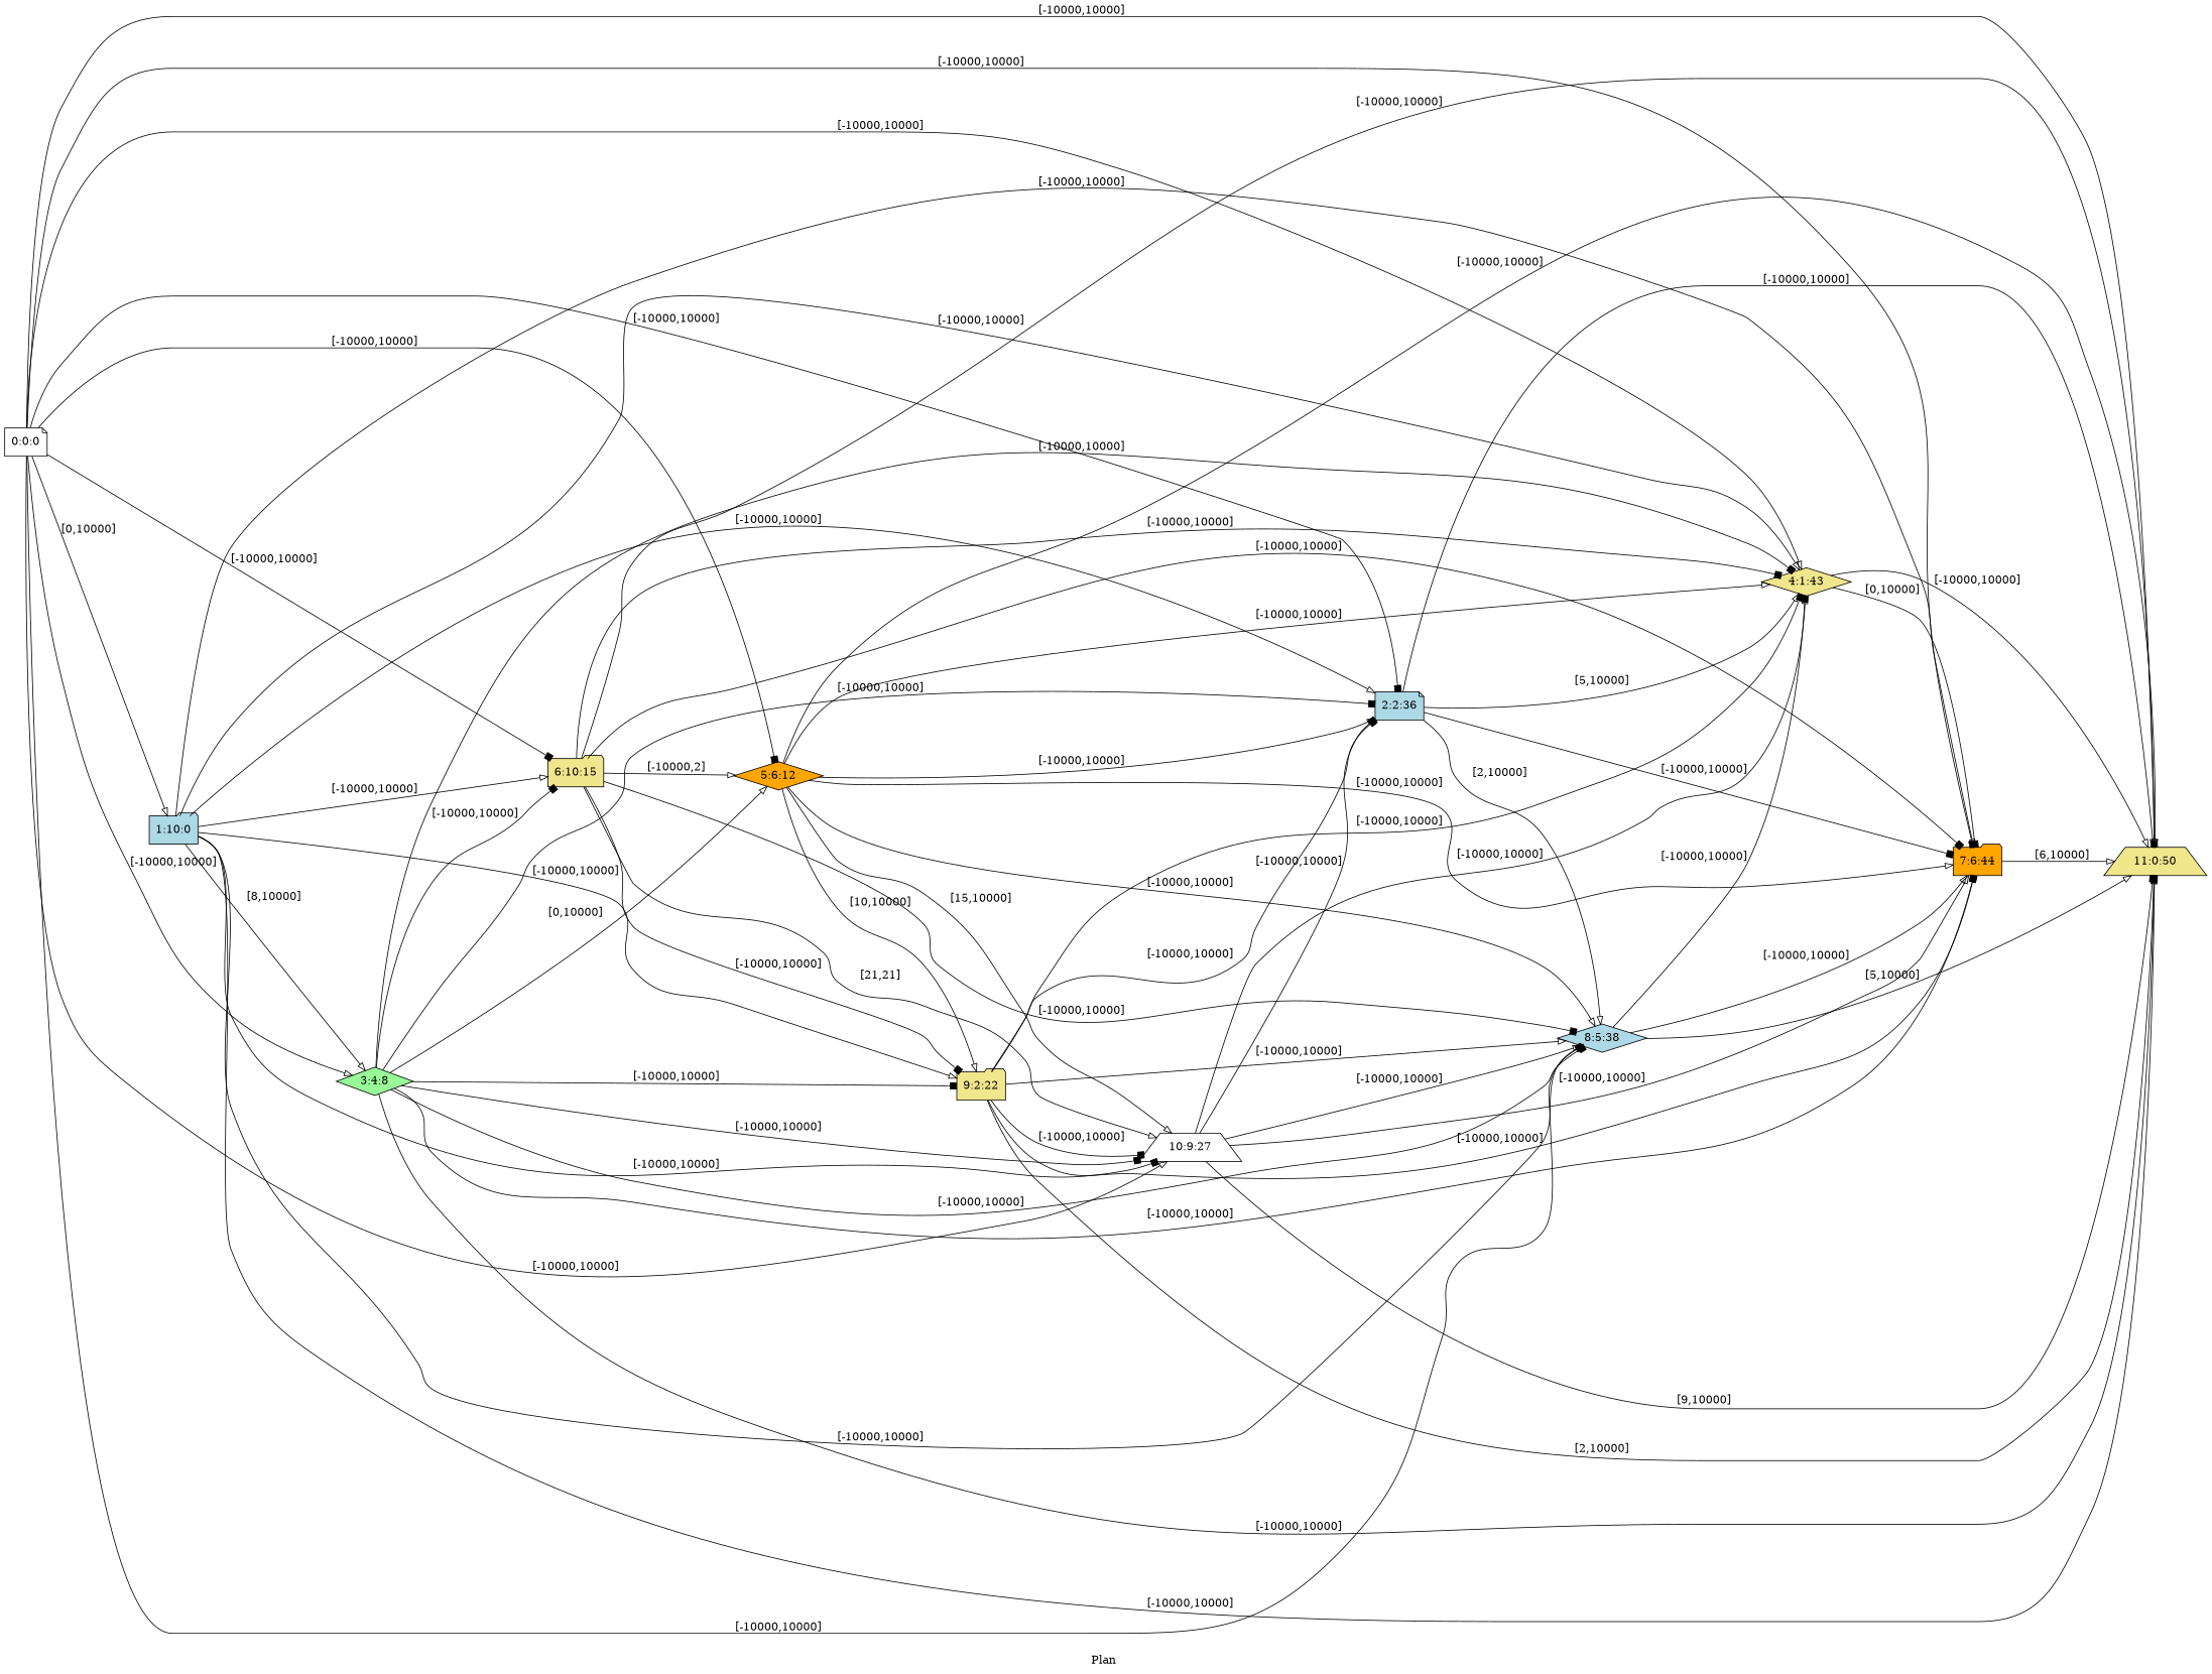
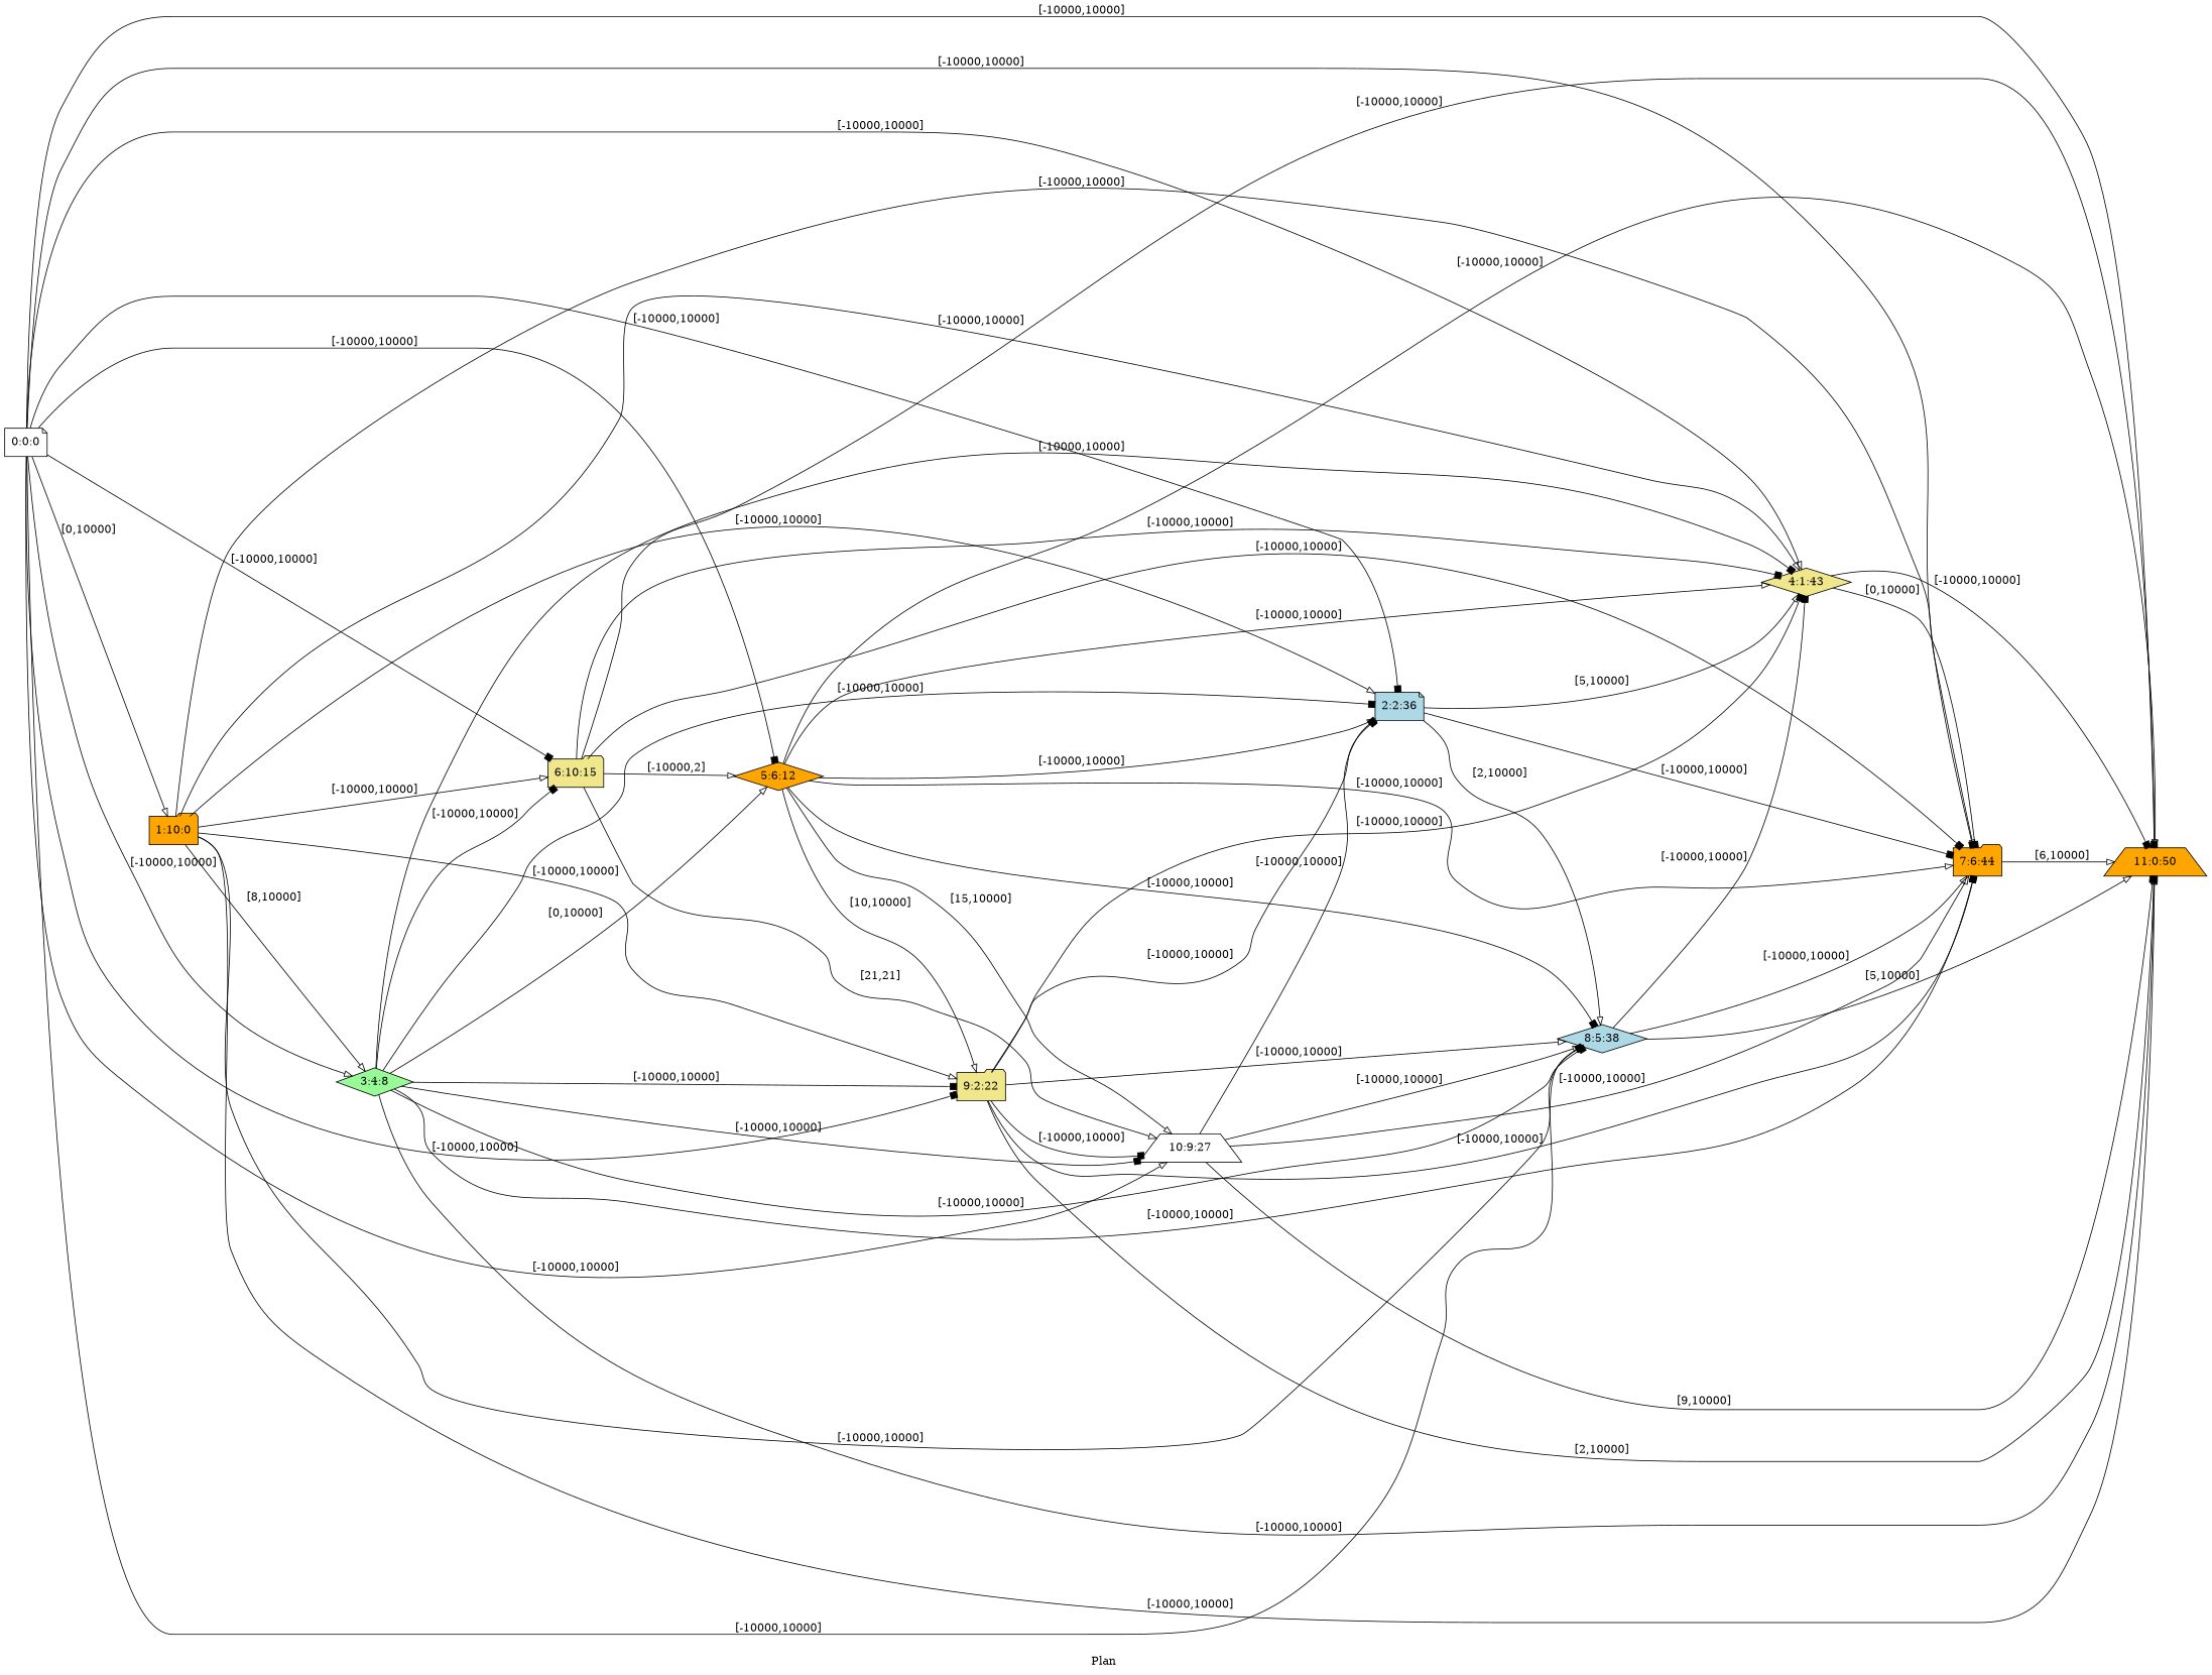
  digraph {
    fldt=0.631643
    label="Plan "
    nodesep=.45
    rankdir=LR
    node [fillcolor=khaki shape=folder style=filled]
    edge [arrowhead=onormal]
    "0:0:0" [fillcolor=white shape=note]
-   "1:10:0" [fillcolor=lightblue]
+   "1:10:0" [fillcolor=orange]
    "2:2:36" [fillcolor=lightblue shape=note]
    "3:4:8" [fillcolor=palegreen shape=diamond]
    "4:1:43" [shape=diamond]
    "5:6:12" [fillcolor=orange shape=diamond]
    "6:10:15"
    "7:6:44" [fillcolor=orange]
    "8:5:38" [fillcolor=lightblue shape=diamond]
    "9:2:22"
    "10:9:27" [fillcolor=white shape=trapezium]
-   "11:0:50" [shape=trapezium]
+   "11:0:50" [fillcolor=orange shape=trapezium]
    "0:0:0" -> "1:10:0" [label="[0,10000]"]
    "0:0:0" -> "2:2:36" [arrowhead=box label="[-10000,10000]"]
    "0:0:0" -> "3:4:8" [label="[-10000,10000]"]
    "0:0:0" -> "4:1:43" [label="[-10000,10000]"]
    "0:0:0" -> "5:6:12" [arrowhead=box label="[-10000,10000]"]
    "0:0:0" -> "6:10:15" [arrowhead=box label="[-10000,10000]"]
    "0:0:0" -> "7:6:44" [arrowhead=box label="[-10000,10000]"]
    "0:0:0" -> "8:5:38" [arrowhead=box label="[-10000,10000]"]
-   "6:10:15" -> "9:2:22" [arrowhead=box label="[-10000,10000]"]
+   "0:0:0" -> "9:2:22" [arrowhead=box label="[-10000,10000]"]
    "0:0:0" -> "10:9:27" [label="[-10000,10000]"]
    "0:0:0" -> "11:0:50" [arrowhead=box label="[-10000,10000]"]
    "1:10:0" -> "2:2:36" [label="[-10000,10000]"]
    "1:10:0" -> "3:4:8" [label="[8,10000]"]
    "1:10:0" -> "4:1:43" [label="[-10000,10000]"]
    "1:10:0" -> "6:10:15" [label="[-10000,10000]"]
    "1:10:0" -> "7:6:44" [label="[-10000,10000]"]
    "1:10:0" -> "8:5:38" [arrowhead=box label="[-10000,10000]"]
    "1:10:0" -> "9:2:22" [label="[-10000,10000]"]
-   "1:10:0" -> "10:9:27" [arrowhead=box label="[-10000,10000]"]
    "1:10:0" -> "11:0:50" [label="[-10000,10000]"]
    "2:2:36" -> "4:1:43" [label="[5,10000]"]
    "2:2:36" -> "7:6:44" [arrowhead=box label="[-10000,10000]"]
    "2:2:36" -> "8:5:38" [label="[2,10000]"]
-   "2:2:36" -> "11:0:50" [label="[-10000,10000]"]
    "3:4:8" -> "2:2:36" [arrowhead=box label="[-10000,10000]"]
    "3:4:8" -> "4:1:43" [arrowhead=box label="[-10000,10000]"]
    "3:4:8" -> "5:6:12" [label="[0,10000]"]
    "3:4:8" -> "6:10:15" [arrowhead=box label="[-10000,10000]"]
    "3:4:8" -> "7:6:44" [arrowhead=box label="[-10000,10000]"]
    "3:4:8" -> "8:5:38" [arrowhead=box label="[-10000,10000]"]
    "3:4:8" -> "9:2:22" [arrowhead=box label="[-10000,10000]"]
    "3:4:8" -> "10:9:27" [arrowhead=box label="[-10000,10000]"]
    "3:4:8" -> "11:0:50" [arrowhead=box label="[-10000,10000]"]
    "4:1:43" -> "7:6:44" [arrowhead=box label="[0,10000]"]
-   "4:1:43" -> "11:0:50" [label="[-10000,10000]"]
+   "4:1:43" -> "11:0:50" [arrowhead=box label="[-10000,10000]"]
    "5:6:12" -> "2:2:36" [label="[-10000,10000]"]
    "5:6:12" -> "4:1:43" [label="[-10000,10000]"]
    "5:6:12" -> "7:6:44" [label="[-10000,10000]"]
-   "5:6:12" -> "8:5:38" [label="[-10000,10000]"]
+   "5:6:12" -> "8:5:38" [arrowhead=box label="[-10000,10000]"]
    "5:6:12" -> "9:2:22" [label="[10,10000]"]
    "5:6:12" -> "10:9:27" [label="[15,10000]"]
    "5:6:12" -> "11:0:50" [label="[-10000,10000]"]
    "6:10:15" -> "4:1:43" [arrowhead=box label="[-10000,10000]"]
    "6:10:15" -> "5:6:12" [label="[-10000,2]"]
    "6:10:15" -> "7:6:44" [arrowhead=box label="[-10000,10000]"]
-   "6:10:15" -> "8:5:38" [arrowhead=box label="[-10000,10000]"]
    "6:10:15" -> "10:9:27" [label="[21,21]"]
    "6:10:15" -> "11:0:50" [label="[-10000,10000]"]
    "7:6:44" -> "11:0:50" [label="[6,10000]"]
    "8:5:38" -> "4:1:43" [arrowhead=box label="[-10000,10000]"]
    "8:5:38" -> "7:6:44" [label="[-10000,10000]"]
    "8:5:38" -> "11:0:50" [label="[5,10000]"]
    "9:2:22" -> "2:2:36" [arrowhead=box label="[-10000,10000]"]
    "9:2:22" -> "4:1:43" [arrowhead=box label="[-10000,10000]"]
    "9:2:22" -> "7:6:44" [arrowhead=box label="[-10000,10000]"]
    "9:2:22" -> "8:5:38" [label="[-10000,10000]"]
    "9:2:22" -> "10:9:27" [arrowhead=box label="[-10000,10000]"]
    "9:2:22" -> "11:0:50" [label="[2,10000]"]
    "10:9:27" -> "2:2:36" [arrowhead=box label="[-10000,10000]"]
-   "10:9:27" -> "4:1:43" [label="[-10000,10000]"]
    "10:9:27" -> "7:6:44" [label="[-10000,10000]"]
    "10:9:27" -> "8:5:38" [label="[-10000,10000]"]
    "10:9:27" -> "11:0:50" [arrowhead=box label="[9,10000]"]
  }
